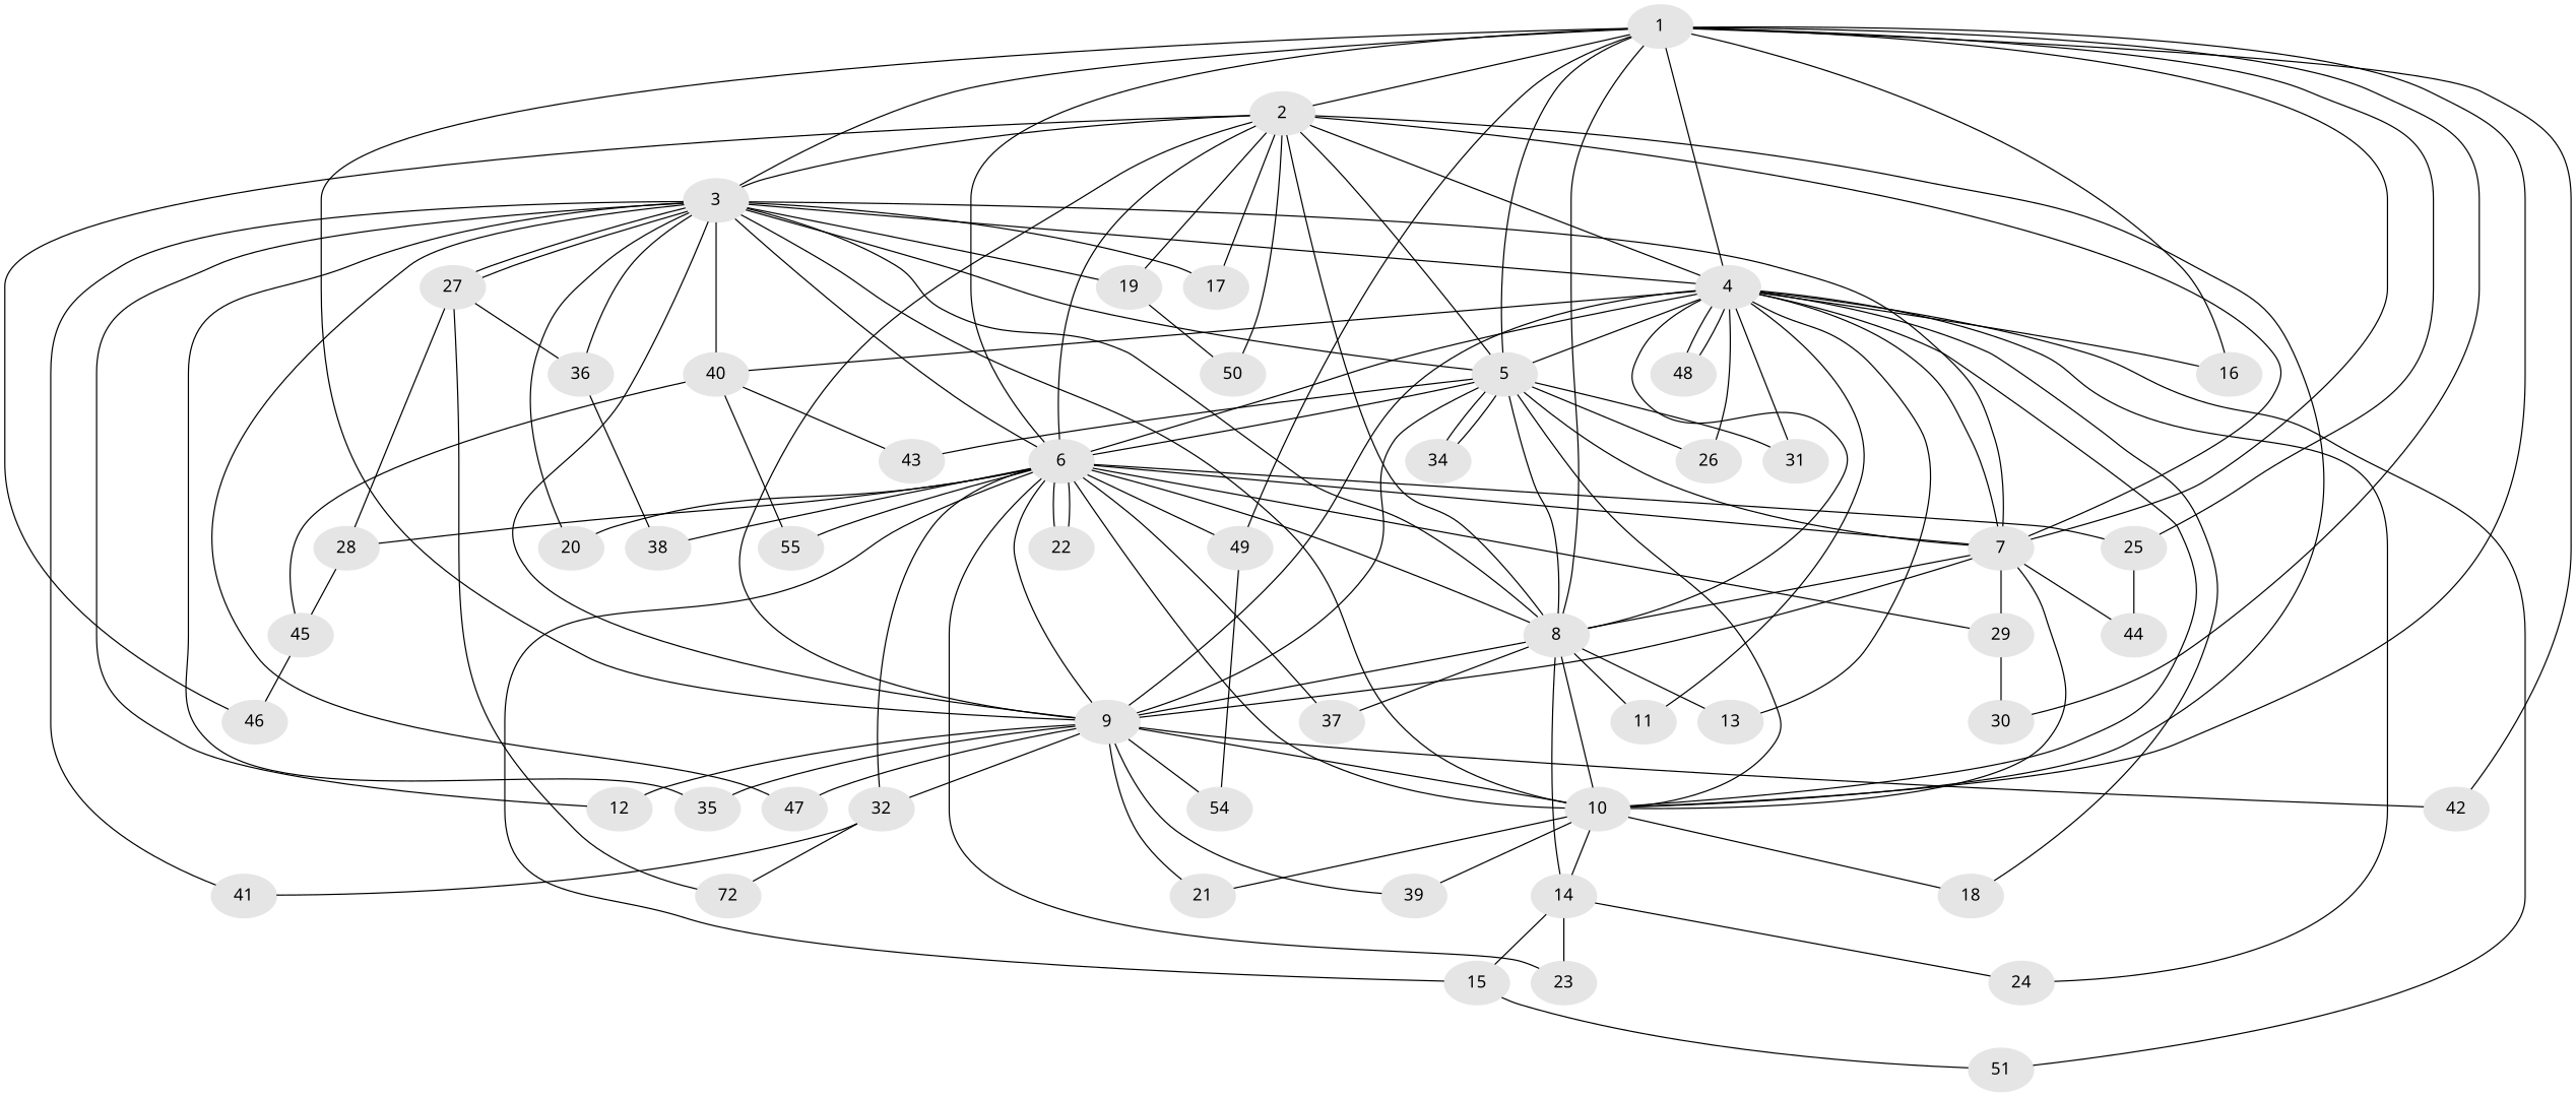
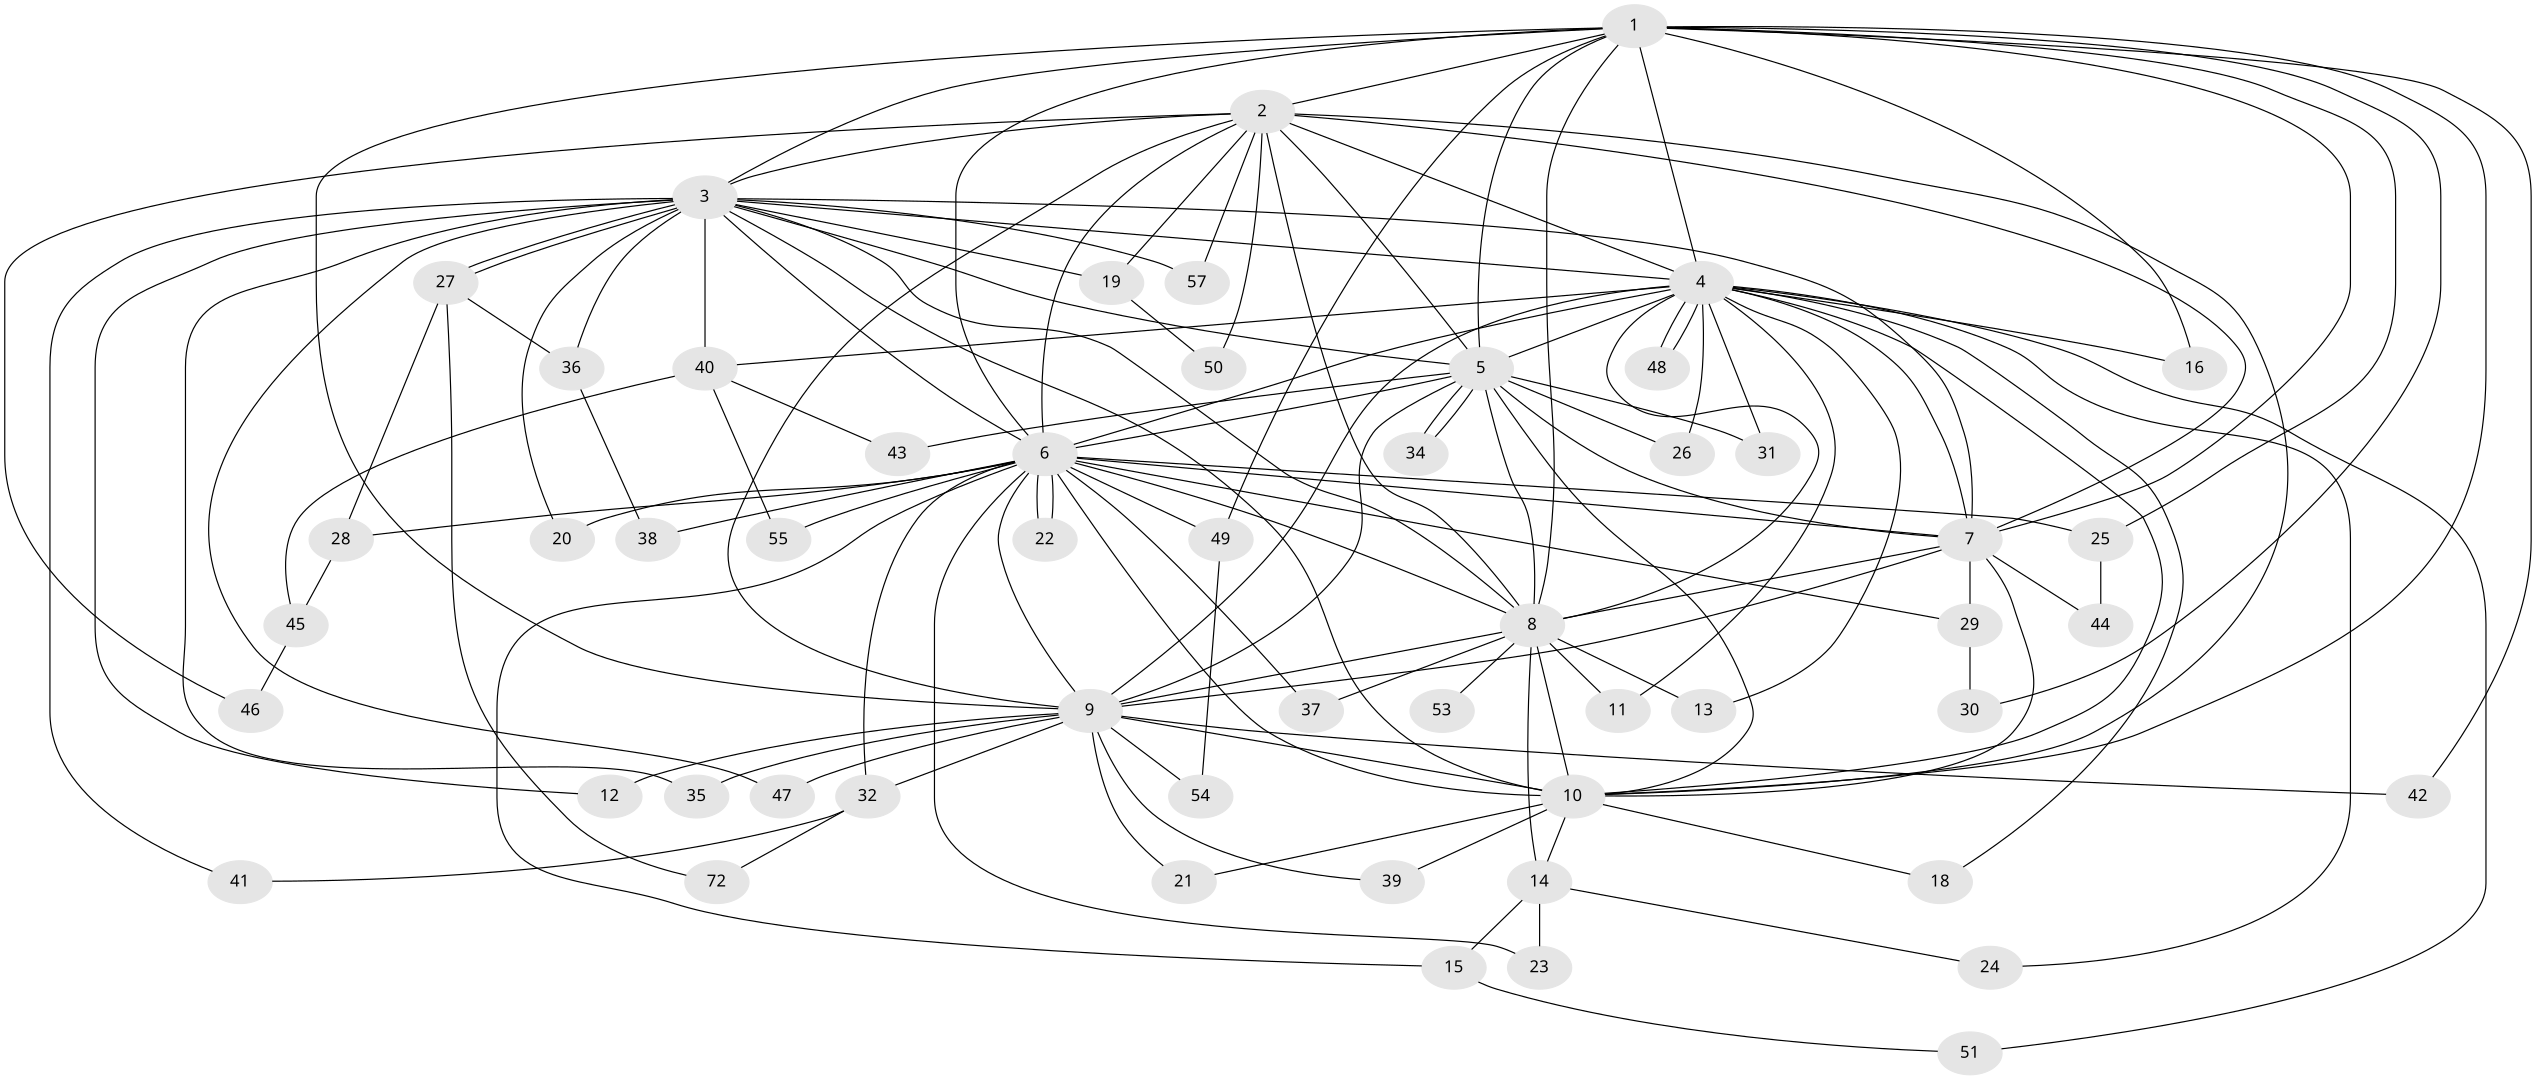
  graph {
    fontname="Noto Sans"
    node [color=gray90 fontname="Noto Sans" style=filled]
    edge [fontname="Noto Sans"]
    1
    2
    3
    4
    5
    6
    7
    8
    9
    10
    16
    25
    30
    42
    49
-   17
+   17 [label=57]
    19
    46
    50
    12
    20
    27
    35
    36
    40
    41
    47
    11
    13
    18
    24
    26
    31
    48
    51
    34
    43
    15
    22
    23
    28
    29
    32
    37
    38
    55
    44
+   53
    14
    21
    39
    54
    n53 [label=72]
    45
    1 -- 2
    1 -- 3
    1 -- 4
    1 -- 5
    1 -- 6
    1 -- 7
    1 -- 8
    1 -- 9
    1 -- 10
    1 -- 16
    1 -- 25
    1 -- 30
    1 -- 42
    1 -- 49
    2 -- 3
    2 -- 4
    2 -- 5
    2 -- 6
    2 -- 7
    2 -- 8
    2 -- 9
    2 -- 10
    2 -- 17
    2 -- 19
    2 -- 46
    2 -- 50
    3 -- 4
    3 -- 5
    3 -- 6
    3 -- 7
    3 -- 8
-   3 -- 9
    3 -- 10
    3 -- 17
    3 -- 19
    3 -- 12
    3 -- 20
    3 -- 27
    3 -- 27
    3 -- 35
    3 -- 36
    3 -- 40
    3 -- 41
    3 -- 47
    4 -- 5
    4 -- 6
    4 -- 7
    4 -- 8
    4 -- 9
    4 -- 10
    4 -- 16
    4 -- 40
    4 -- 11
    4 -- 13
    4 -- 18
    4 -- 24
    4 -- 26
    4 -- 31
    4 -- 48
    4 -- 48
    4 -- 51
    5 -- 6
    5 -- 7
    5 -- 8
    5 -- 9
    5 -- 10
    5 -- 26
    5 -- 31
    5 -- 34
    5 -- 34
    5 -- 43
    6 -- 7
    6 -- 8
    6 -- 9
    6 -- 10
    6 -- 25
    6 -- 49
    6 -- 20
    6 -- 15
    6 -- 22
    6 -- 22
    6 -- 23
    6 -- 28
    6 -- 29
    6 -- 32
    6 -- 37
    6 -- 38
    6 -- 55
    7 -- 8
    7 -- 9
    7 -- 10
    7 -- 29
    7 -- 44
    8 -- 9
    8 -- 10
    8 -- 11
    8 -- 13
    8 -- 37
+   8 -- 53
    8 -- 14
    9 -- 10
    9 -- 42
    9 -- 12
    9 -- 35
    9 -- 47
    9 -- 32
    9 -- 21
    9 -- 39
    9 -- 54
    10 -- 18
    10 -- 14
    10 -- 21
    10 -- 39
    25 -- 44
    49 -- 54
    19 -- 50
    27 -- 36
    27 -- 28
    27 -- n53
    36 -- 38
    40 -- 43
    40 -- 55
    40 -- 45
    15 -- 51
    28 -- 45
    29 -- 30
    32 -- 41
    32 -- n53
    14 -- 24
    14 -- 15
    14 -- 23
    45 -- 46
  }
